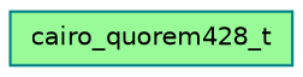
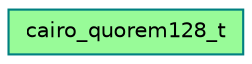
  digraph {
    rankdir=LR
    fontname="DejaVu Sans"
-   n1 [color=teal fillcolor=palegreen fontname="DejaVu Sans" fontsize=10 height=0.2 label=cairo_quorem428_t shape=record style=filled width=0.4]
+   n1 [color=teal fillcolor=palegreen fontname="DejaVu Sans" fontsize=10 height=0.2 label=cairo_quorem128_t shape=record style=filled width=0.4]
  }
